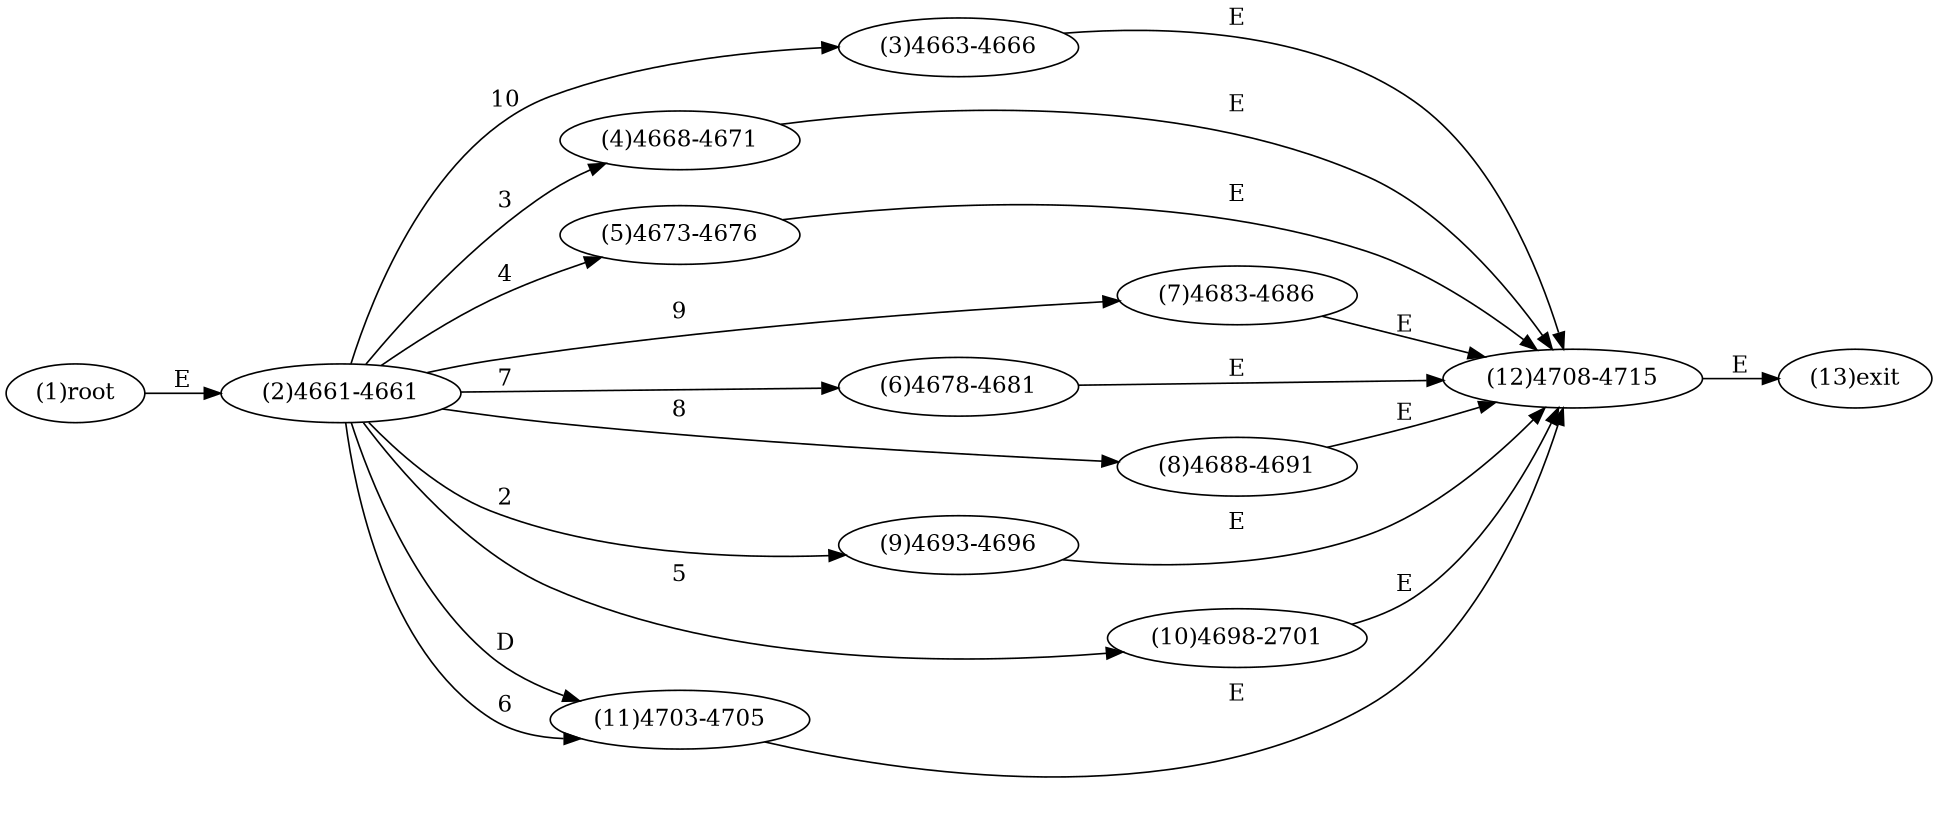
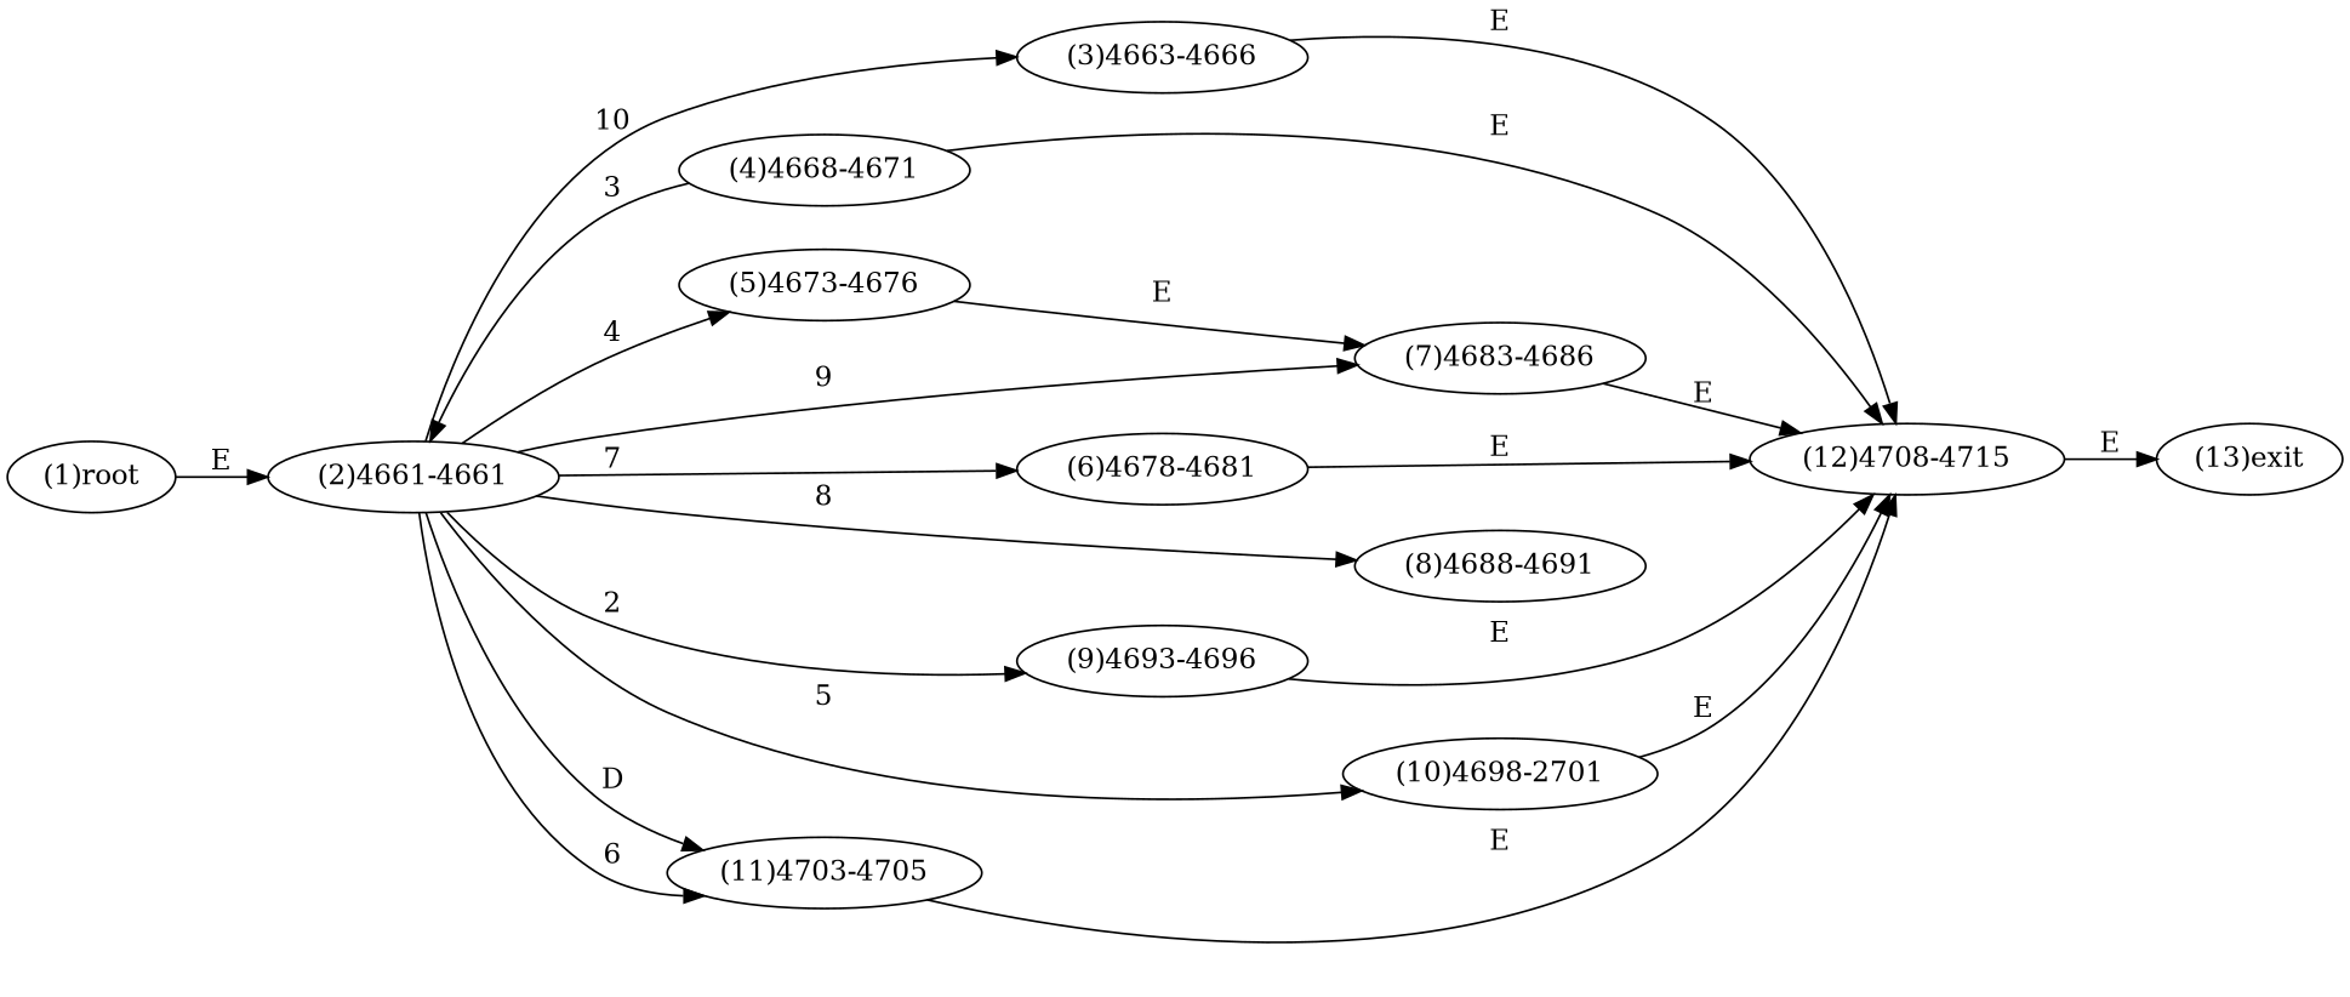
  digraph {
    rankdir=LR
    n1 [label="(1)root"]
    n2 [label="(2)4661-4661"]
    n3 [label="(3)4663-4666"]
    n4 [label="(4)4668-4671"]
    n5 [label="(5)4673-4676"]
    n6 [label="(6)4678-4681"]
    n7 [label="(7)4683-4686"]
    n8 [label="(8)4688-4691"]
    n9 [label="(9)4693-4696"]
    n10 [label="(10)4698-2701"]
    n11 [label="(11)4703-4705"]
    n12 [label="(12)4708-4715"]
    n13 [label="(13)exit"]
    n1 -> n2 [label=E]
    n2 -> n3 [label=10]
-   n2 -> n4 [label=3]
+   n4 -> n2 [label=3]
    n2 -> n5 [label=4]
    n2 -> n6 [label=7]
    n2 -> n7 [label=9]
    n2 -> n8 [label=8]
    n2 -> n9 [label=2]
    n2 -> n10 [label=5]
    n2 -> n11 [label=6]
    n2 -> n11 [label=D]
    n3 -> n12 [label=E]
    n4 -> n12 [label=E]
-   n5 -> n12 [label=E]
+   n5 -> n7 [label=E]
    n6 -> n12 [label=E]
    n7 -> n12 [label=E]
-   n8 -> n12 [label=E]
    n9 -> n12 [label=E]
    n10 -> n12 [label=E]
    n11 -> n12 [label=E]
    n12 -> n13 [label=E]
  }
